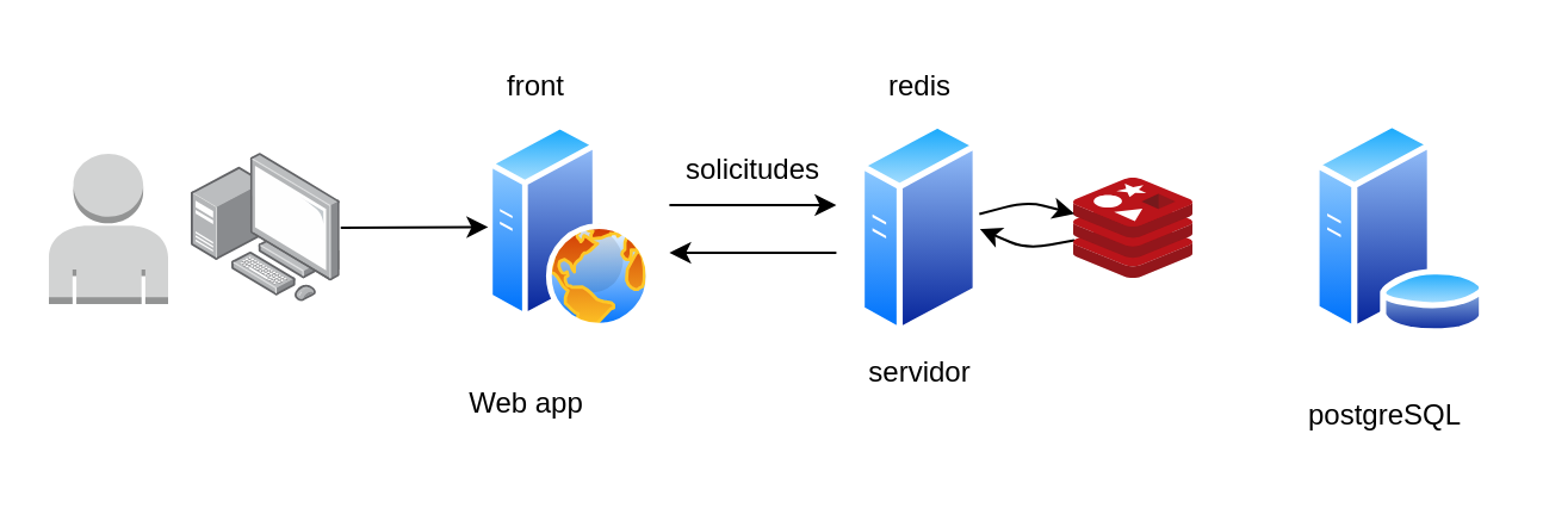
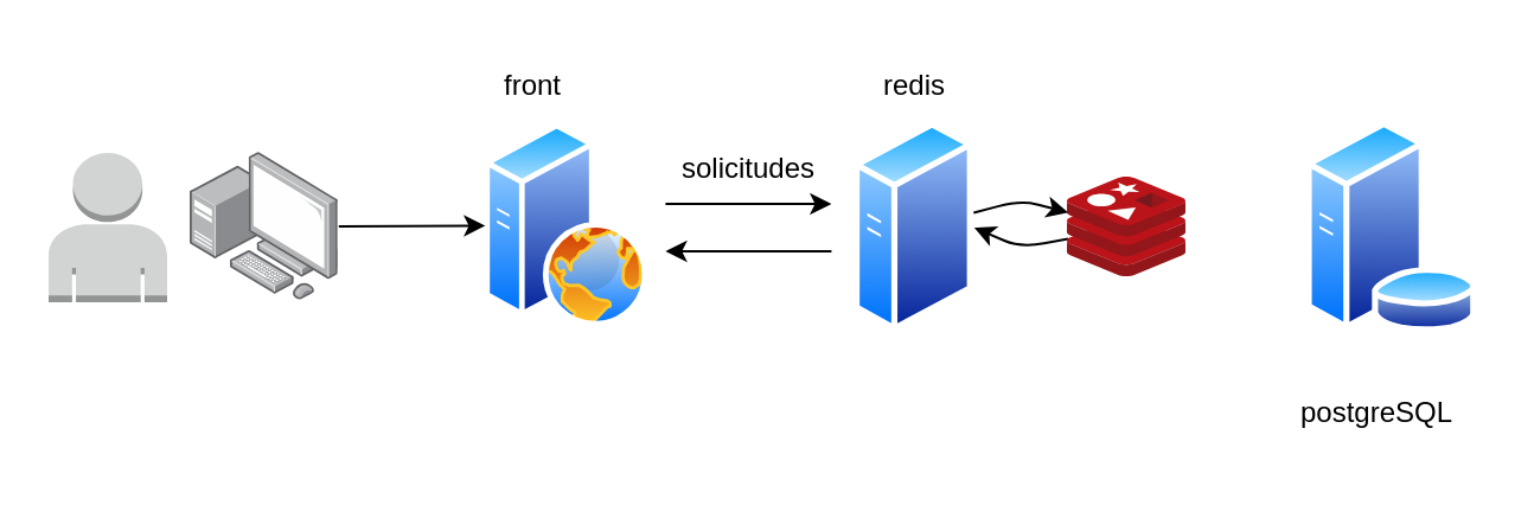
  <mxCell id="0" />
  <mxCell id="1" parent="0" />
  <mxCell id="2" value="" style="group" vertex="1" connectable="0" parent="1"><mxGeometry x="185.2" y="20.5" width="90" height="170" as="geometry" /></mxCell>
  <mxCell id="3" value="" style="group" vertex="1" connectable="0" parent="2"><mxGeometry y="41.119" width="90" height="128.881" as="geometry" /></mxCell>
  <mxCell id="4" value="" style="aspect=fixed;perimeter=ellipsePerimeter;html=1;align=center;shadow=0;dashed=0;spacingTop=3;image;image=img/lib/active_directory/web_server.svg;" vertex="1" parent="3"><mxGeometry x="19.01" y="-10" width="68.95" height="86.19" as="geometry" /></mxCell>
- <mxCell id="5" value="Web app" style="text;html=1;align=center;verticalAlign=middle;resizable=0;points=[];autosize=1;strokeColor=none;fillColor=none;" vertex="1" parent="3"><mxGeometry y="92.058" width="70" height="30" as="geometry" /></mxCell>
  <mxCell id="6" value="front" style="text;html=1;align=center;verticalAlign=middle;resizable=0;points=[];autosize=1;strokeColor=none;fillColor=none;rotation=0;" vertex="1" parent="2"><mxGeometry x="13.31" width="50" height="30" as="geometry" /></mxCell>
  <mxCell id="7" value="" style="group" vertex="1" connectable="0" parent="1"><mxGeometry x="350.2" y="20.5" width="70" height="150" as="geometry" /></mxCell>
  <mxCell id="8" value="" style="aspect=fixed;perimeter=ellipsePerimeter;html=1;align=center;shadow=0;dashed=0;spacingTop=3;image;image=img/lib/active_directory/generic_server.svg;" vertex="1" parent="7"><mxGeometry x="9.8" y="30" width="50.4" height="90" as="geometry" /></mxCell>
- <mxCell id="9" value="servidor" style="text;html=1;align=center;verticalAlign=middle;resizable=0;points=[];autosize=1;strokeColor=none;fillColor=none;" vertex="1" parent="7"><mxGeometry y="120" width="70" height="30" as="geometry" /></mxCell>
  <mxCell id="10" value="redis" style="text;html=1;align=center;verticalAlign=middle;resizable=0;points=[];autosize=1;strokeColor=none;fillColor=none;" vertex="1" parent="7"><mxGeometry x="10.2" width="50" height="30" as="geometry" /></mxCell>
  <mxCell id="11" value="" style="group" vertex="1" connectable="0" parent="1"><mxGeometry x="20" y="64" width="122.4" height="95" as="geometry" /></mxCell>
  <mxCell id="12" value="" style="group" vertex="1" connectable="0" parent="11"><mxGeometry width="122.4" height="63" as="geometry" /></mxCell>
  <mxCell id="13" value="" style="outlineConnect=0;dashed=0;verticalLabelPosition=bottom;verticalAlign=top;align=center;html=1;shape=mxgraph.aws3.user;fillColor=#D2D3D3;gradientColor=none;" vertex="1" parent="12"><mxGeometry width="50" height="63" as="geometry" /></mxCell>
  <mxCell id="14" value="" style="points=[];aspect=fixed;html=1;align=center;shadow=0;dashed=0;image;image=img/lib/allied_telesis/computer_and_terminals/Personal_Computer_with_Server.svg;" vertex="1" parent="12"><mxGeometry x="60" width="62.4" height="62.4" as="geometry" /></mxCell>
  <mxCell id="15" style="edgeStyle=none;html=1;entryX=0;entryY=0.5;entryDx=0;entryDy=0;" edge="1" parent="1" source="14" target="4"><mxGeometry relative="1" as="geometry" /></mxCell>
  <mxCell id="16" value="" style="group" vertex="1" connectable="0" parent="1"><mxGeometry x="280.2" y="85.5" width="70" height="20" as="geometry" /></mxCell>
  <mxCell id="17" style="edgeStyle=none;html=1;" edge="1" parent="16"><mxGeometry relative="1" as="geometry"><mxPoint as="sourcePoint" /><mxPoint x="70" as="targetPoint" /></mxGeometry></mxCell>
  <mxCell id="18" style="edgeStyle=none;html=1;" edge="1" parent="16"><mxGeometry relative="1" as="geometry"><mxPoint x="70" y="20" as="sourcePoint" /><mxPoint y="20" as="targetPoint" /></mxGeometry></mxCell>
  <mxCell id="19" value="solicitudes" style="text;html=1;align=center;verticalAlign=middle;resizable=0;points=[];autosize=1;strokeColor=none;fillColor=none;" vertex="1" parent="1"><mxGeometry x="275.2" y="55.5" width="80" height="30" as="geometry" /></mxCell>
  <mxCell id="20" style="edgeStyle=none;html=1;entryX=1;entryY=0.5;entryDx=0;entryDy=0;" edge="1" parent="1" source="21" target="8"><mxGeometry relative="1" as="geometry"><Array as="points"><mxPoint x="430" y="104" /></Array></mxGeometry></mxCell>
  <mxCell id="21" value="" style="sketch=0;aspect=fixed;html=1;points=[];align=center;image;fontSize=12;image=img/lib/mscae/Cache_Redis_Product.svg;" vertex="1" parent="1"><mxGeometry x="450" y="74.5" width="50" height="42" as="geometry" /></mxCell>
  <mxCell id="22" value="" style="edgeStyle=none;html=1;" edge="1" parent="1" source="8" target="21"><mxGeometry relative="1" as="geometry"><Array as="points"><mxPoint x="430" y="84" /></Array></mxGeometry></mxCell>
  <mxCell id="23" value="" style="aspect=fixed;perimeter=ellipsePerimeter;html=1;align=center;shadow=0;dashed=0;spacingTop=3;image;image=img/lib/active_directory/database_server.svg;" vertex="1" parent="1"><mxGeometry x="550" y="50.75" width="73.39" height="89.5" as="geometry" /></mxCell>
  <mxCell id="24" value="postgreSQL" style="text;html=1;align=center;verticalAlign=middle;resizable=0;points=[];autosize=1;strokeColor=none;fillColor=none;" vertex="1" parent="1"><mxGeometry x="535" y="159" width="90" height="30" as="geometry" /></mxCell>
